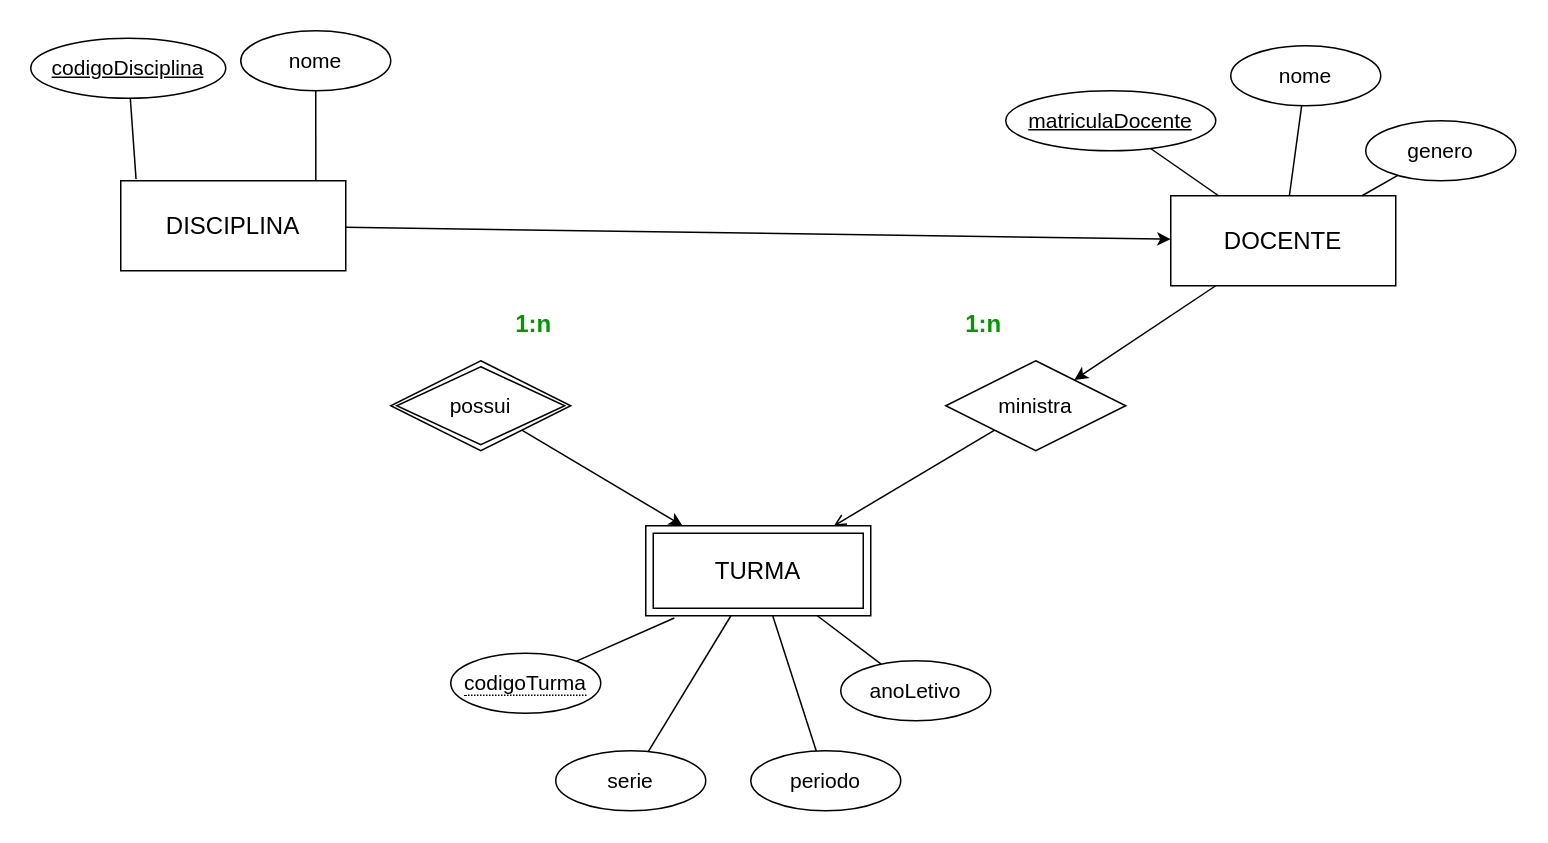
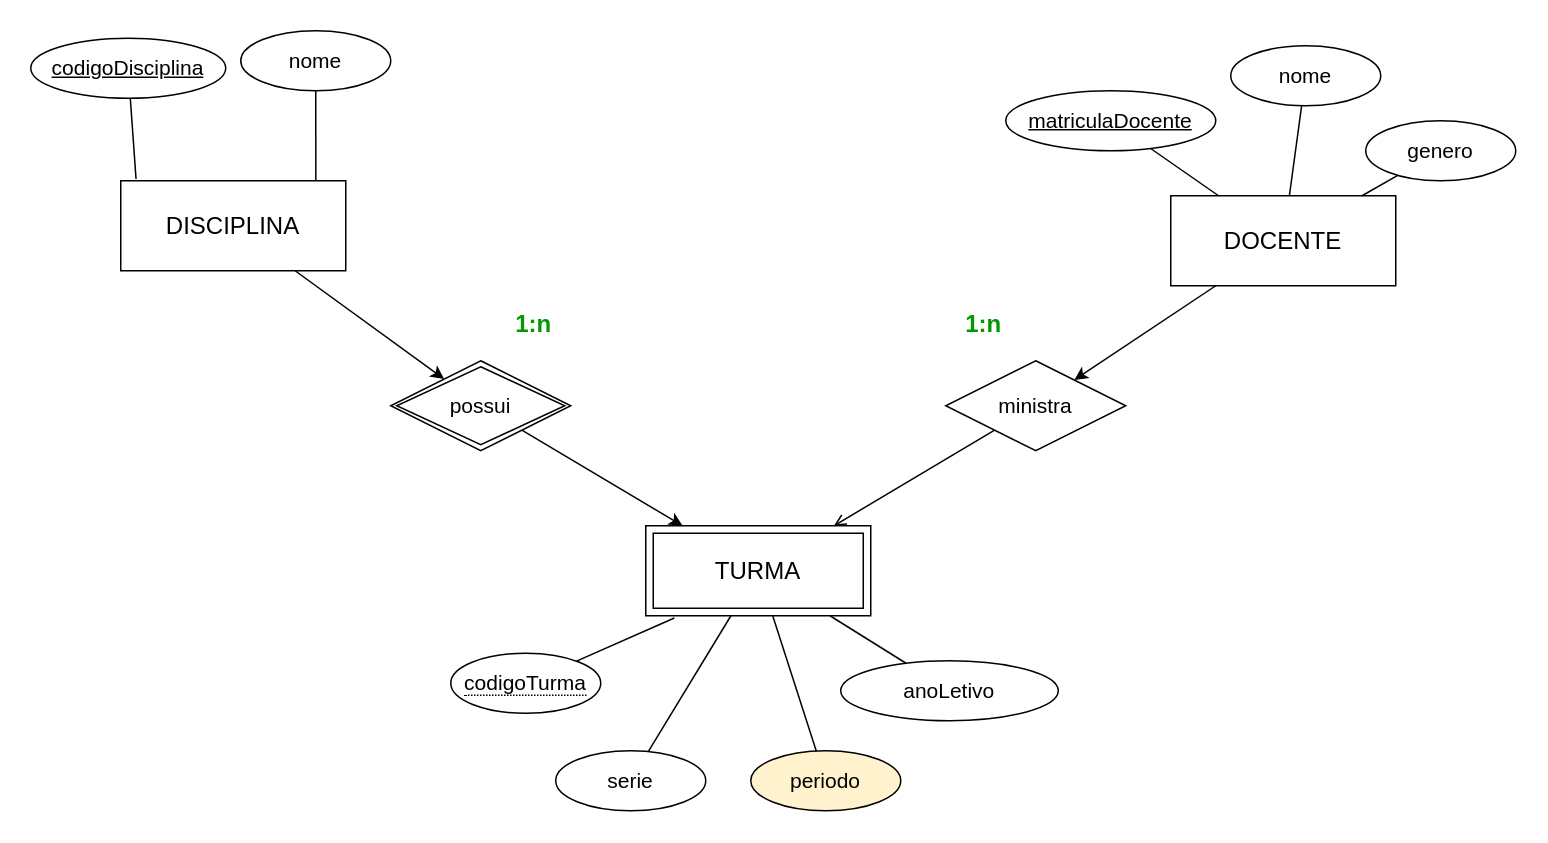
  <mxCell id="0" />
  <mxCell id="1" parent="0" />
  <mxCell id="2" style="edgeStyle=none;rounded=0;orthogonalLoop=1;jettySize=auto;html=1;" parent="1" source="3" target="13" edge="1"><mxGeometry relative="1" as="geometry" /></mxCell>
  <mxCell id="3" value="DOCENTE" style="whiteSpace=wrap;html=1;align=center;fontSize=16;" parent="1" vertex="1"><mxGeometry x="780" y="130" width="150" height="60" as="geometry" /></mxCell>
- <mxCell id="4" style="edgeStyle=none;rounded=0;orthogonalLoop=1;jettySize=auto;html=1;" parent="1" source="7" target="3" edge="1"><mxGeometry relative="1" as="geometry" /></mxCell>
+ <mxCell id="4" style="edgeStyle=none;rounded=0;orthogonalLoop=1;jettySize=auto;html=1;" parent="1" source="7" target="10" edge="1"><mxGeometry relative="1" as="geometry" /></mxCell>
  <mxCell id="5" style="rounded=0;orthogonalLoop=1;jettySize=auto;html=1;exitX=0.068;exitY=-0.019;exitDx=0;exitDy=0;exitPerimeter=0;endArrow=none;endFill=0;" parent="1" source="7" target="18" edge="1"><mxGeometry relative="1" as="geometry"><Array as="points" /></mxGeometry></mxCell>
  <mxCell id="6" style="edgeStyle=none;rounded=0;orthogonalLoop=1;jettySize=auto;html=1;exitX=0.867;exitY=0;exitDx=0;exitDy=0;exitPerimeter=0;endArrow=none;endFill=0;" parent="1" source="7" target="19" edge="1"><mxGeometry relative="1" as="geometry" /></mxCell>
  <mxCell id="7" value="DISCIPLINA" style="whiteSpace=wrap;html=1;align=center;fontSize=16;" parent="1" vertex="1"><mxGeometry x="80" y="120" width="150" height="60" as="geometry" /></mxCell>
  <mxCell id="8" value="TURMA" style="shape=ext;margin=3;double=1;whiteSpace=wrap;html=1;align=center;fontSize=16;" parent="1" vertex="1"><mxGeometry x="430" y="350" width="150" height="60" as="geometry" /></mxCell>
  <mxCell id="9" style="edgeStyle=none;rounded=0;orthogonalLoop=1;jettySize=auto;html=1;" parent="1" source="10" target="8" edge="1"><mxGeometry relative="1" as="geometry" /></mxCell>
  <mxCell id="10" value="possui" style="shape=rhombus;double=1;perimeter=rhombusPerimeter;whiteSpace=wrap;html=1;align=center;fontSize=14;" parent="1" vertex="1"><mxGeometry x="260" y="240" width="120" height="60" as="geometry" /></mxCell>
  <mxCell id="11" value="1:n" style="text;html=1;align=center;verticalAlign=middle;resizable=0;points=[];autosize=1;strokeColor=none;fillColor=none;fontSize=16;fontStyle=1;fontColor=#009900;" parent="1" vertex="1"><mxGeometry x="330" y="200" width="50" height="30" as="geometry" /></mxCell>
  <mxCell id="12" style="edgeStyle=none;rounded=0;orthogonalLoop=1;jettySize=auto;html=1;endArrow=open;" parent="1" source="13" target="8" edge="1"><mxGeometry relative="1" as="geometry" /></mxCell>
  <mxCell id="13" value="ministra" style="shape=rhombus;perimeter=rhombusPerimeter;whiteSpace=wrap;html=1;align=center;fontSize=14;" parent="1" vertex="1"><mxGeometry x="630" y="240" width="120" height="60" as="geometry" /></mxCell>
  <mxCell id="14" value="1:n" style="text;html=1;align=center;verticalAlign=middle;resizable=0;points=[];autosize=1;strokeColor=none;fillColor=none;fontSize=16;fontStyle=1;fontColor=#009900;" parent="1" vertex="1"><mxGeometry x="630" y="200" width="50" height="30" as="geometry" /></mxCell>
  <mxCell id="15" value="matriculaDocente" style="ellipse;whiteSpace=wrap;html=1;align=center;fontStyle=4;fontSize=14;" parent="1" vertex="1"><mxGeometry x="670" y="60" width="140" height="40" as="geometry" /></mxCell>
  <mxCell id="16" style="edgeStyle=none;rounded=0;orthogonalLoop=1;jettySize=auto;html=1;endArrow=none;endFill=0;entryX=0.127;entryY=1.025;entryDx=0;entryDy=0;entryPerimeter=0;" parent="1" source="17" target="8" edge="1"><mxGeometry relative="1" as="geometry" /></mxCell>
  <mxCell id="17" value="&lt;span style=&quot;border-bottom: 1px dotted; font-size: 14px;&quot;&gt;codigoTurma&lt;/span&gt;" style="ellipse;whiteSpace=wrap;html=1;align=center;fontSize=14;" parent="1" vertex="1"><mxGeometry x="300" y="435" width="100" height="40" as="geometry" /></mxCell>
  <mxCell id="18" value="codigoDisciplina" style="ellipse;whiteSpace=wrap;html=1;align=center;fontStyle=4;fontSize=14;" parent="1" vertex="1"><mxGeometry x="20" y="25" width="130" height="40" as="geometry" /></mxCell>
  <mxCell id="19" value="nome" style="ellipse;whiteSpace=wrap;html=1;align=center;fontSize=14;" parent="1" vertex="1"><mxGeometry x="160" y="20" width="100" height="40" as="geometry" /></mxCell>
  <mxCell id="20" value="serie" style="ellipse;whiteSpace=wrap;html=1;align=center;fontSize=14;" parent="1" vertex="1"><mxGeometry x="370" y="500" width="100" height="40" as="geometry" /></mxCell>
- <mxCell id="21" value="periodo" style="ellipse;whiteSpace=wrap;html=1;align=center;fontSize=14;" parent="1" vertex="1"><mxGeometry x="500" y="500" width="100" height="40" as="geometry" /></mxCell>
- <mxCell id="22" value="anoLetivo" style="ellipse;whiteSpace=wrap;html=1;align=center;fontSize=14;" parent="1" vertex="1"><mxGeometry x="560" y="440" width="100" height="40" as="geometry" /></mxCell>
+ <mxCell id="21" value="periodo" style="ellipse;whiteSpace=wrap;html=1;align=center;fontSize=14;fillColor=#fff2cc;" parent="1" vertex="1"><mxGeometry x="500" y="500" width="100" height="40" as="geometry" /></mxCell>
+ <mxCell id="22" value="anoLetivo" style="ellipse;whiteSpace=wrap;html=1;align=center;fontSize=14;" parent="1" vertex="1"><mxGeometry x="560" y="440" width="145" height="40" as="geometry" /></mxCell>
  <mxCell id="23" style="edgeStyle=none;rounded=0;orthogonalLoop=1;jettySize=auto;html=1;endArrow=none;endFill=0;" parent="1" source="20" target="8" edge="1"><mxGeometry relative="1" as="geometry"><mxPoint x="415" y="453" as="sourcePoint" /><mxPoint x="459" y="422" as="targetPoint" /></mxGeometry></mxCell>
  <mxCell id="24" style="edgeStyle=none;rounded=0;orthogonalLoop=1;jettySize=auto;html=1;endArrow=none;endFill=0;" parent="1" source="21" target="8" edge="1"><mxGeometry relative="1" as="geometry"><mxPoint x="425" y="463" as="sourcePoint" /><mxPoint x="469" y="432" as="targetPoint" /></mxGeometry></mxCell>
  <mxCell id="25" style="edgeStyle=none;rounded=0;orthogonalLoop=1;jettySize=auto;html=1;endArrow=none;endFill=0;" parent="1" source="22" target="8" edge="1"><mxGeometry relative="1" as="geometry"><mxPoint x="435" y="473" as="sourcePoint" /><mxPoint x="479" y="442" as="targetPoint" /></mxGeometry></mxCell>
  <mxCell id="26" value="nome" style="ellipse;whiteSpace=wrap;html=1;align=center;fontSize=14;" parent="1" vertex="1"><mxGeometry x="820" y="30" width="100" height="40" as="geometry" /></mxCell>
  <mxCell id="27" value="genero" style="ellipse;whiteSpace=wrap;html=1;align=center;fontSize=14;" parent="1" vertex="1"><mxGeometry x="910" y="80" width="100" height="40" as="geometry" /></mxCell>
  <mxCell id="28" style="edgeStyle=none;rounded=0;orthogonalLoop=1;jettySize=auto;html=1;endArrow=none;endFill=0;" parent="1" source="3" target="15" edge="1"><mxGeometry relative="1" as="geometry"><mxPoint x="823" y="142" as="sourcePoint" /><mxPoint x="840" y="80" as="targetPoint" /></mxGeometry></mxCell>
  <mxCell id="29" style="edgeStyle=none;rounded=0;orthogonalLoop=1;jettySize=auto;html=1;endArrow=none;endFill=0;" parent="1" source="3" target="26" edge="1"><mxGeometry relative="1" as="geometry"><mxPoint x="833" y="152" as="sourcePoint" /><mxPoint x="850" y="90" as="targetPoint" /></mxGeometry></mxCell>
  <mxCell id="30" style="edgeStyle=none;rounded=0;orthogonalLoop=1;jettySize=auto;html=1;endArrow=none;endFill=0;" parent="1" source="3" target="27" edge="1"><mxGeometry relative="1" as="geometry"><mxPoint x="843" y="162" as="sourcePoint" /><mxPoint x="860" y="100" as="targetPoint" /></mxGeometry></mxCell>
